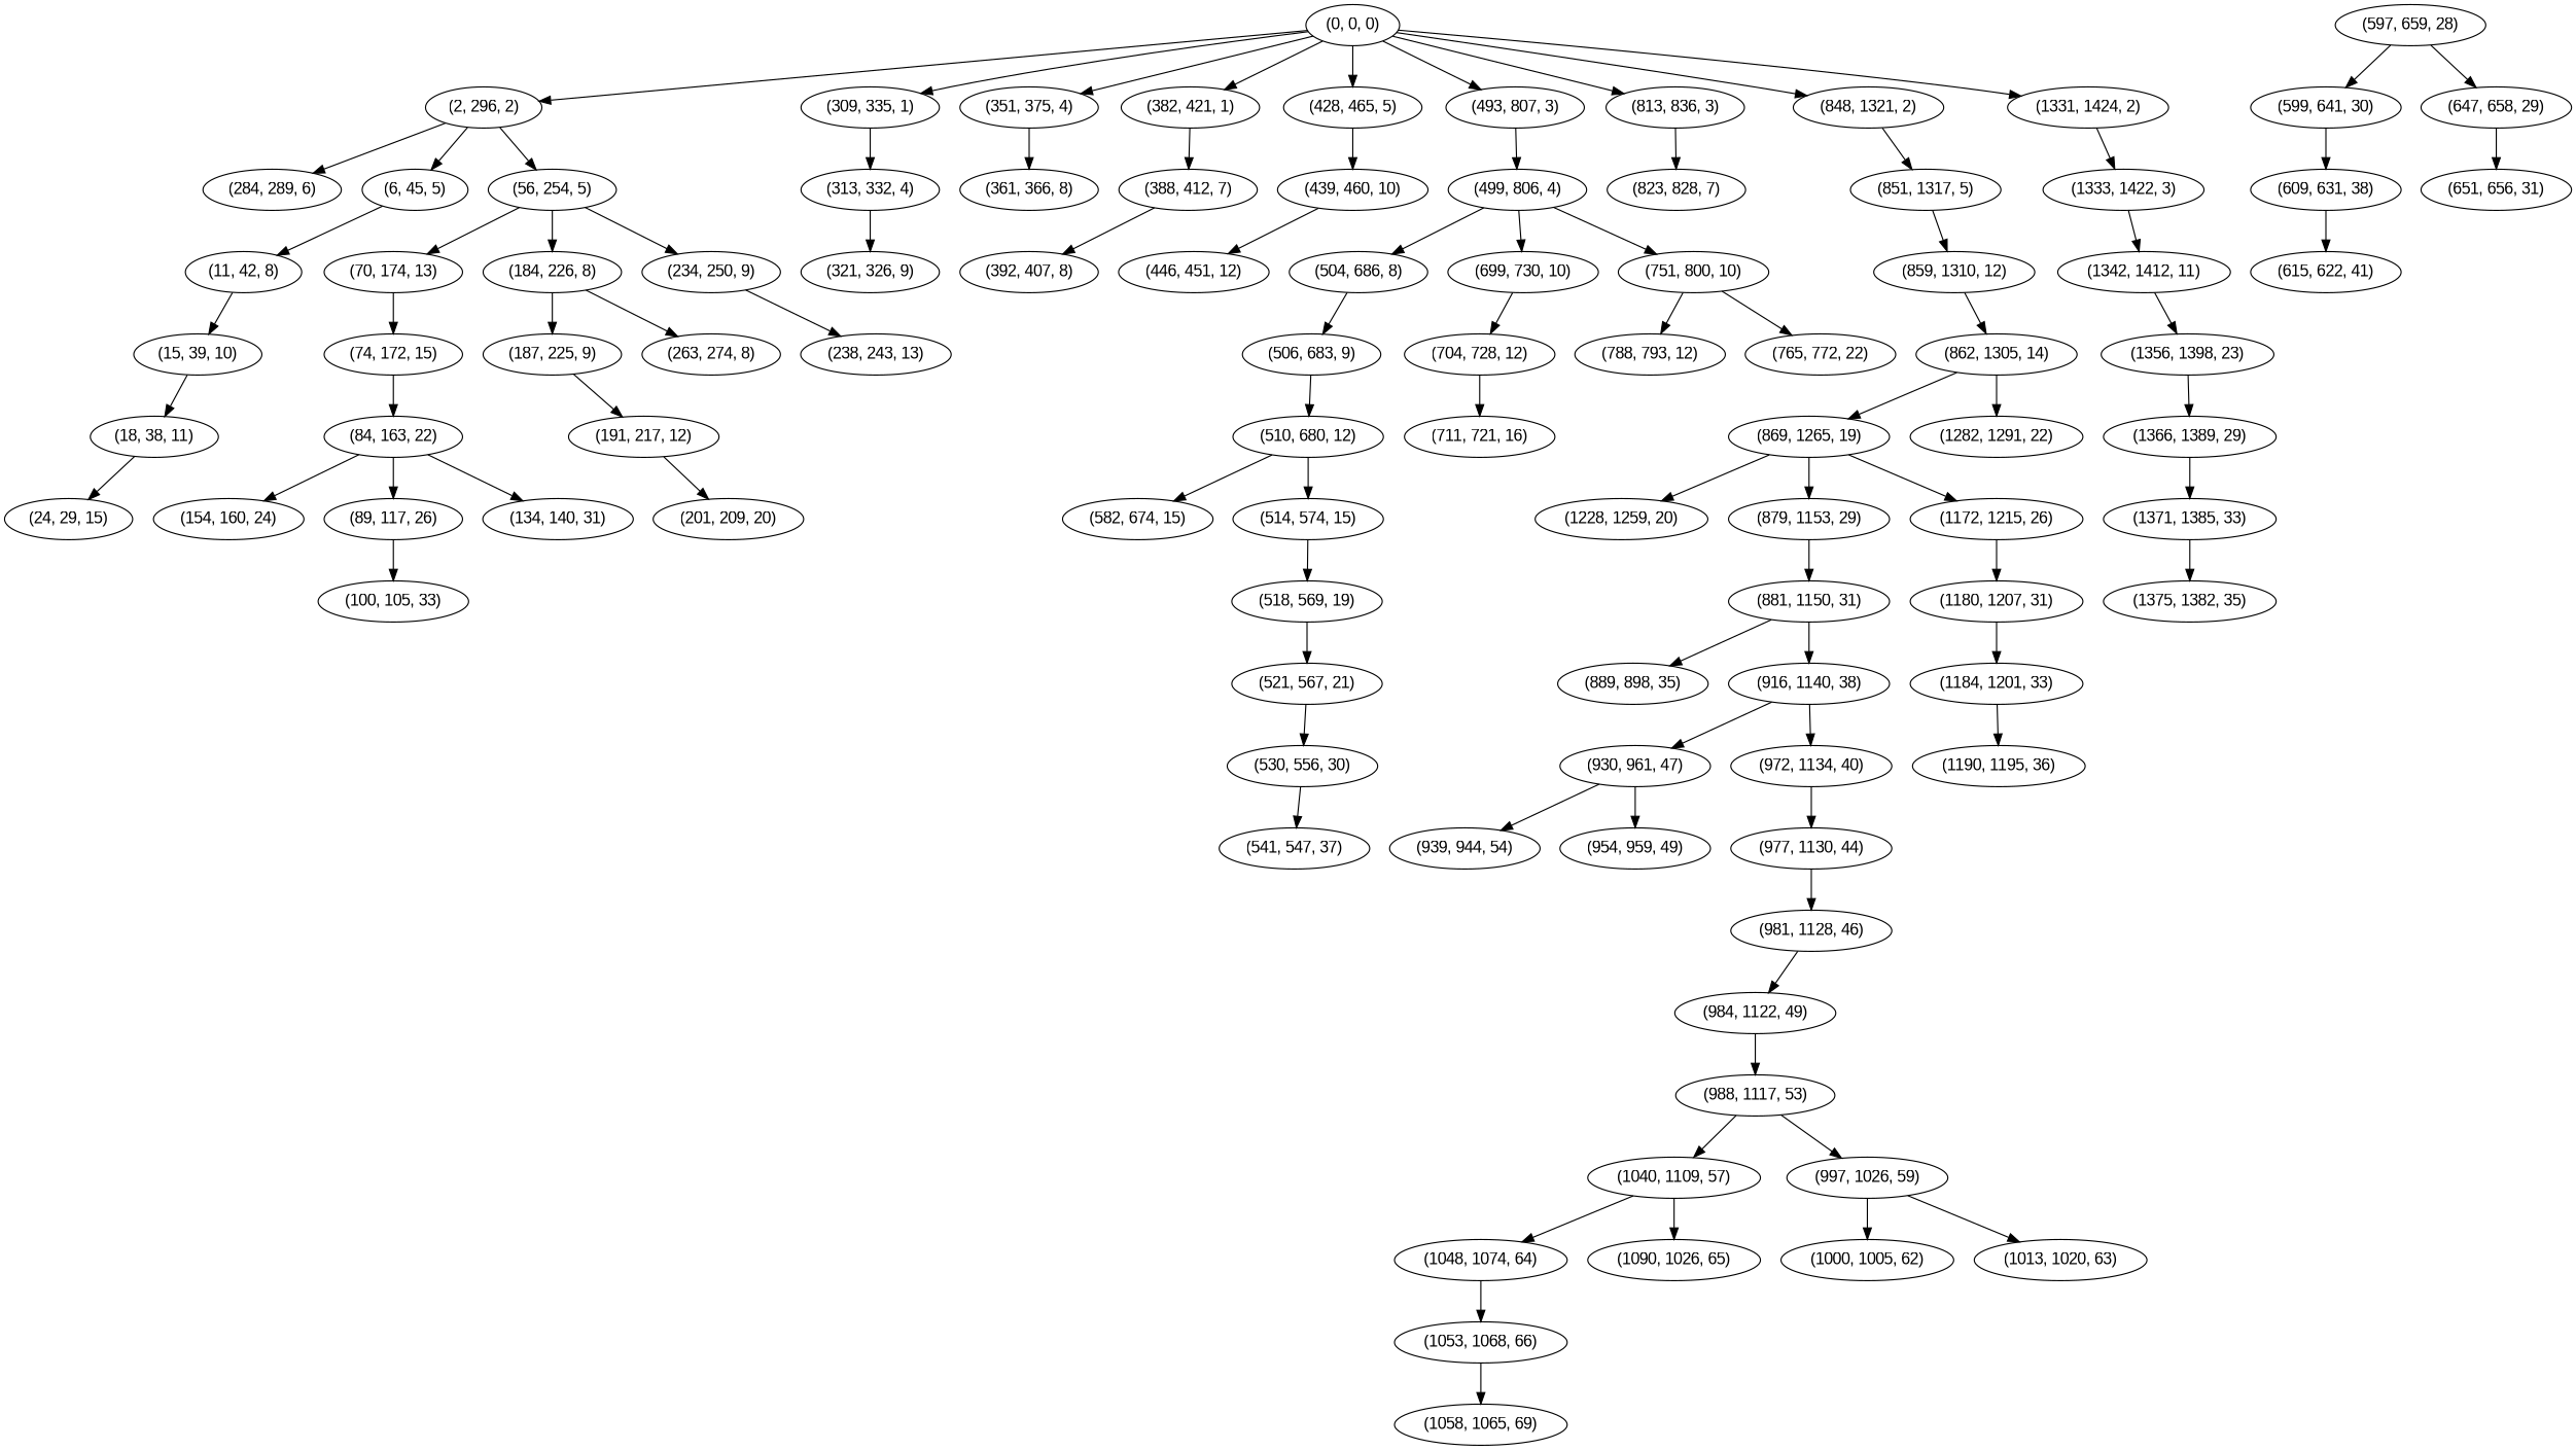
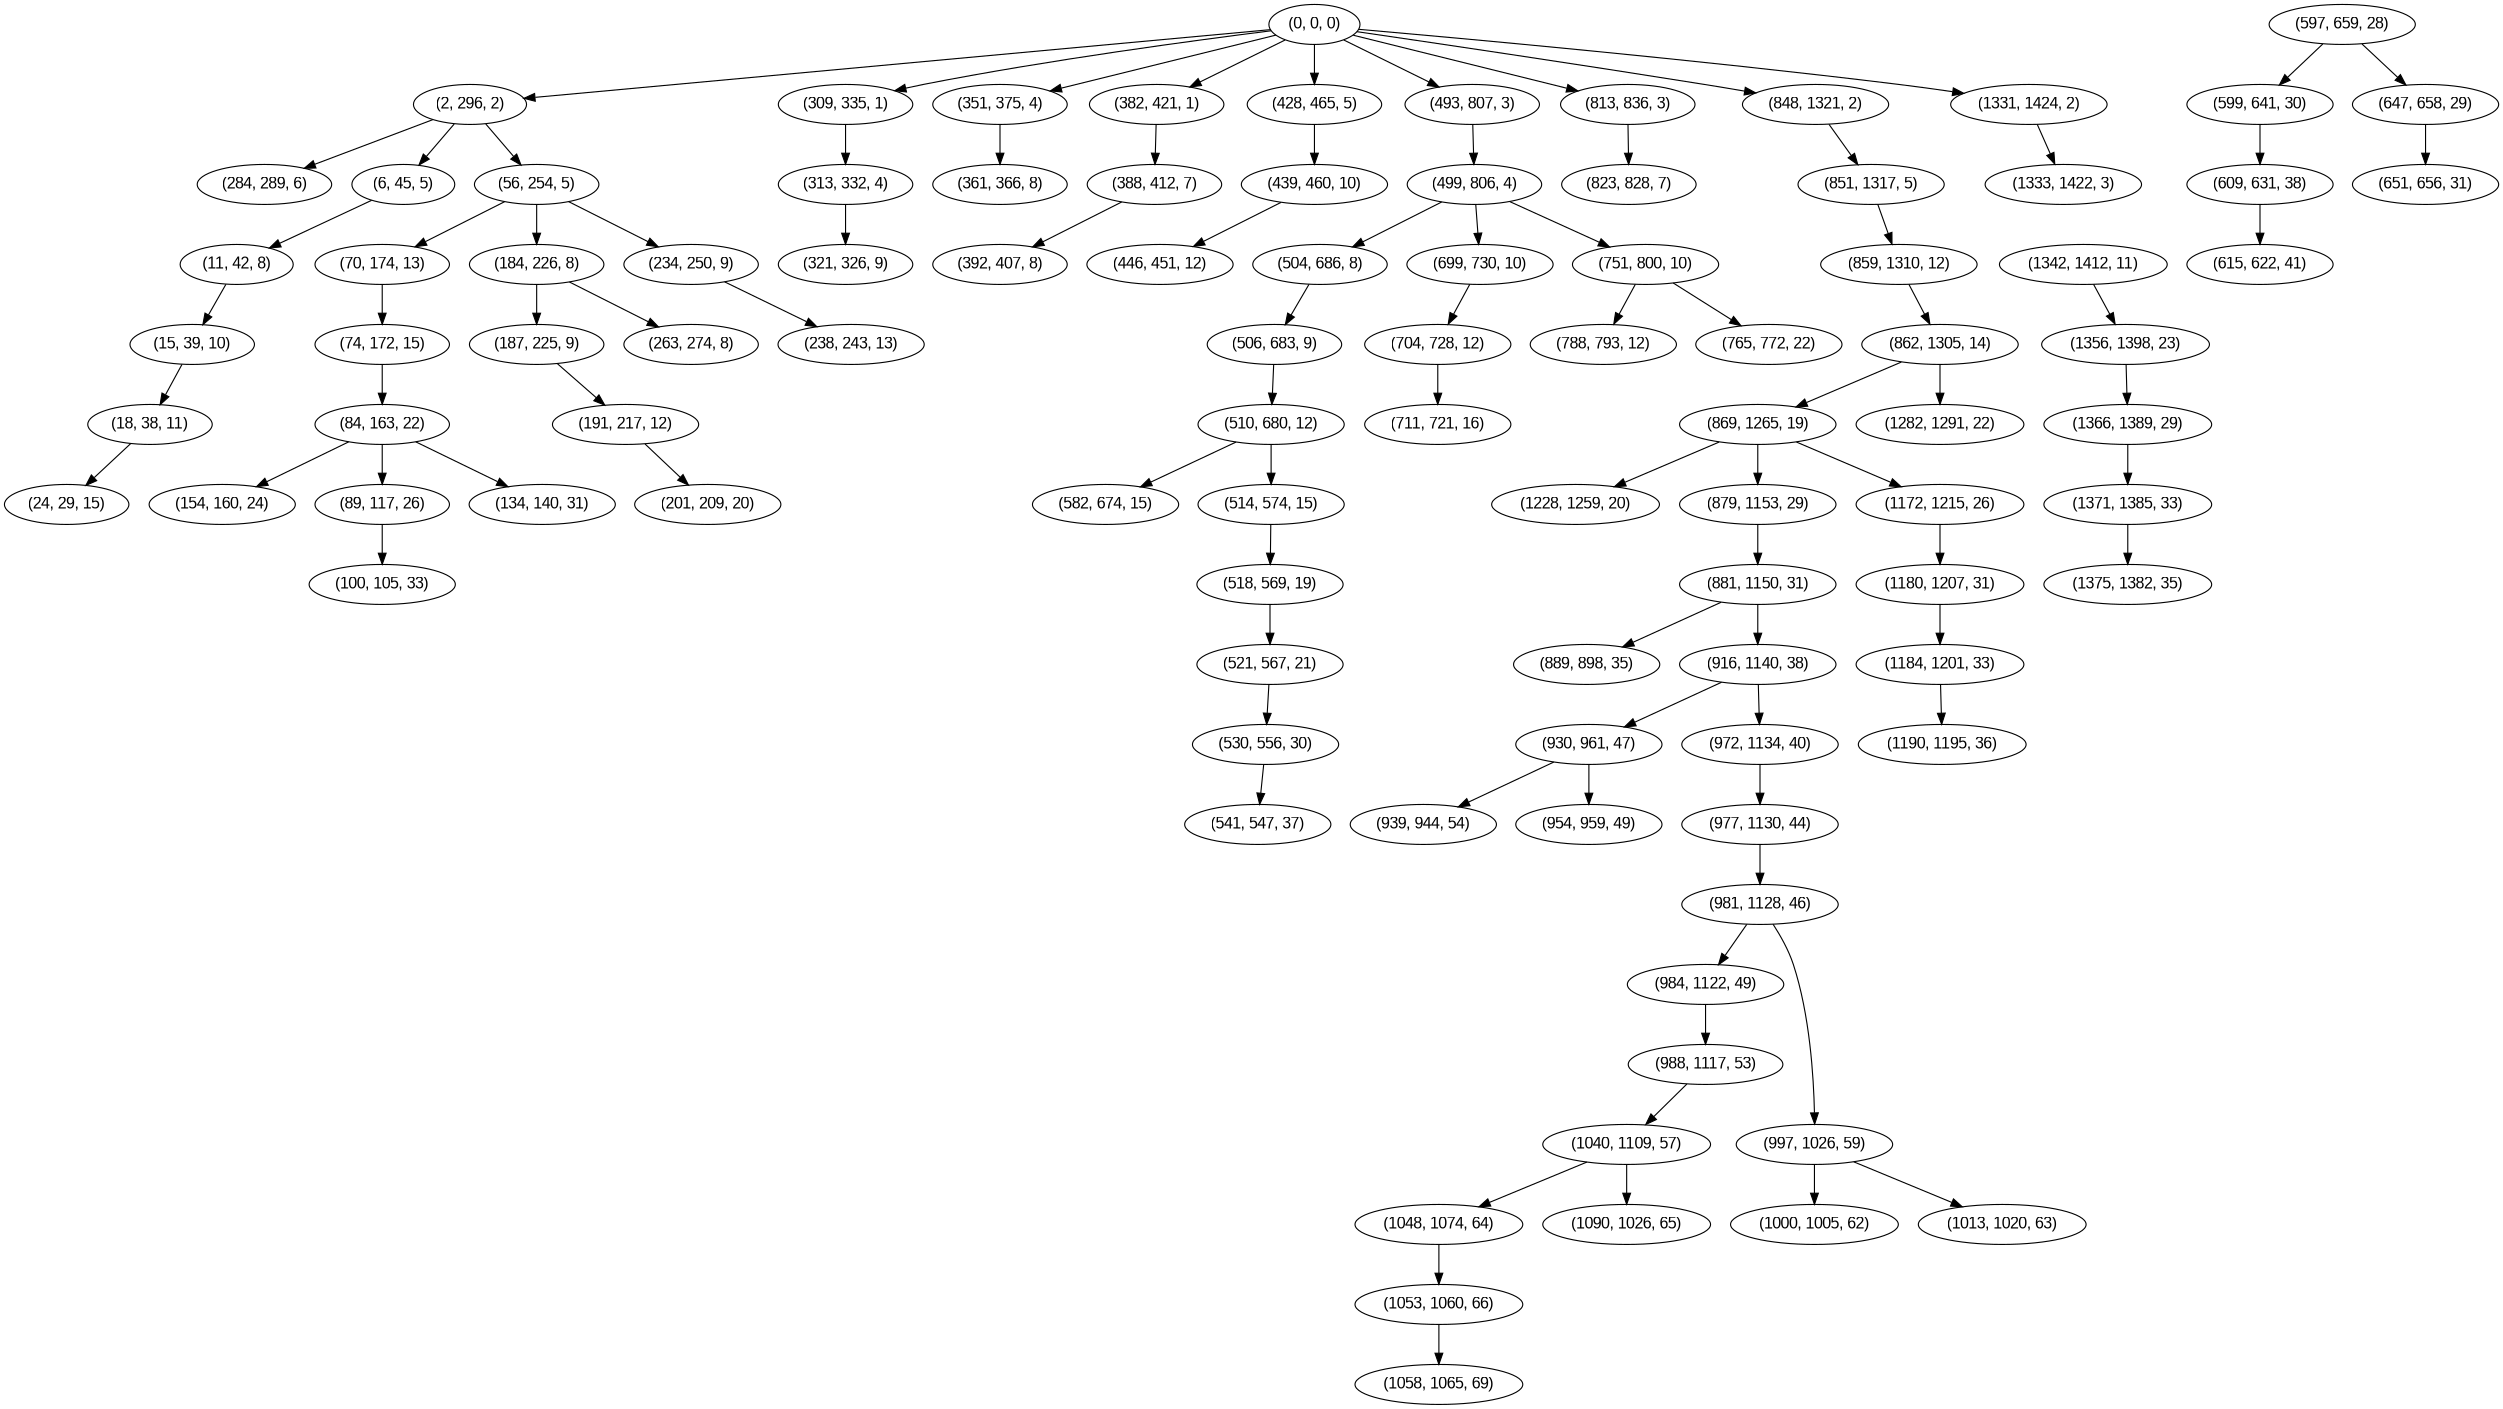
  digraph {
    fontname="Liberation Sans"
    node [fontname="Liberation Sans"]
    edge [fontname="Liberation Sans"]
    "(0, 0, 0)"
    "(2, 296, 2)"
    "(309, 335, 1)"
    "(351, 375, 4)"
    "(382, 421, 1)"
    "(428, 465, 5)"
    "(493, 807, 3)"
    "(813, 836, 3)"
    "(848, 1321, 2)"
    "(1331, 1424, 2)"
    "(6, 45, 5)"
    "(56, 254, 5)"
    "(284, 289, 6)"
    "(313, 332, 4)"
    "(361, 366, 8)"
    "(388, 412, 7)"
    "(439, 460, 10)"
    "(499, 806, 4)"
    "(823, 828, 7)"
    "(851, 1317, 5)"
    "(1333, 1422, 3)"
    "(11, 42, 8)"
    "(70, 174, 13)"
    "(184, 226, 8)"
    "(234, 250, 9)"
    "(15, 39, 10)"
    "(18, 38, 11)"
    "(24, 29, 15)"
    "(74, 172, 15)"
    "(263, 274, 8)"
    "(187, 225, 9)"
    "(238, 243, 13)"
    "(84, 163, 22)"
    "(89, 117, 26)"
    "(134, 140, 31)"
    "(154, 160, 24)"
    "(100, 105, 33)"
    "(191, 217, 12)"
    "(201, 209, 20)"
    "(321, 326, 9)"
    "(392, 407, 8)"
    "(446, 451, 12)"
    "(504, 686, 8)"
    "(699, 730, 10)"
    "(751, 800, 10)"
    "(506, 683, 9)"
    "(704, 728, 12)"
    "(765, 772, 22)"
    "(788, 793, 12)"
    "(510, 680, 12)"
    "(514, 574, 15)"
    "(582, 674, 15)"
    "(518, 569, 19)"
    "(521, 567, 21)"
    "(530, 556, 30)"
    "(541, 547, 37)"
    "(597, 659, 28)"
    "(599, 641, 30)"
    "(647, 658, 29)"
    "(609, 631, 38)"
    "(651, 656, 31)"
    "(615, 622, 41)"
    "(711, 721, 16)"
    "(859, 1310, 12)"
    "(862, 1305, 14)"
    "(869, 1265, 19)"
    "(1282, 1291, 22)"
    "(879, 1153, 29)"
    "(1172, 1215, 26)"
    "(1228, 1259, 20)"
    "(881, 1150, 31)"
    "(1180, 1207, 31)"
    "(889, 898, 35)"
    "(916, 1140, 38)"
    "(930, 961, 47)"
    "(972, 1134, 40)"
    "(939, 944, 54)"
    "(954, 959, 49)"
    "(977, 1130, 44)"
    "(981, 1128, 46)"
    "(984, 1122, 49)"
    "(988, 1117, 53)"
    "(997, 1026, 59)"
    "(1040, 1109, 57)"
    "(1000, 1005, 62)"
    "(1013, 1020, 63)"
    "(1048, 1074, 64)"
    n88 [label="(1090, 1026, 65)"]
-   "(1053, 1068, 66)"
+   "(1053, 1068, 66)" [label="(1053, 1060, 66)"]
    "(1058, 1065, 69)"
    "(1184, 1201, 33)"
    "(1190, 1195, 36)"
    "(1342, 1412, 11)"
    "(1356, 1398, 23)"
    "(1366, 1389, 29)"
    "(1371, 1385, 33)"
    "(1375, 1382, 35)"
    "(0, 0, 0)" -> "(2, 296, 2)"
    "(0, 0, 0)" -> "(309, 335, 1)"
    "(0, 0, 0)" -> "(351, 375, 4)"
    "(0, 0, 0)" -> "(382, 421, 1)"
    "(0, 0, 0)" -> "(428, 465, 5)"
    "(0, 0, 0)" -> "(493, 807, 3)"
    "(0, 0, 0)" -> "(813, 836, 3)"
    "(0, 0, 0)" -> "(848, 1321, 2)"
    "(0, 0, 0)" -> "(1331, 1424, 2)"
    "(2, 296, 2)" -> "(6, 45, 5)"
    "(2, 296, 2)" -> "(56, 254, 5)"
    "(2, 296, 2)" -> "(284, 289, 6)"
    "(309, 335, 1)" -> "(313, 332, 4)"
    "(351, 375, 4)" -> "(361, 366, 8)"
    "(382, 421, 1)" -> "(388, 412, 7)"
    "(428, 465, 5)" -> "(439, 460, 10)"
    "(493, 807, 3)" -> "(499, 806, 4)"
    "(813, 836, 3)" -> "(823, 828, 7)"
    "(848, 1321, 2)" -> "(851, 1317, 5)"
    "(1331, 1424, 2)" -> "(1333, 1422, 3)"
    "(6, 45, 5)" -> "(11, 42, 8)"
    "(56, 254, 5)" -> "(70, 174, 13)"
    "(56, 254, 5)" -> "(184, 226, 8)"
    "(56, 254, 5)" -> "(234, 250, 9)"
    "(313, 332, 4)" -> "(321, 326, 9)"
    "(388, 412, 7)" -> "(392, 407, 8)"
    "(439, 460, 10)" -> "(446, 451, 12)"
    "(499, 806, 4)" -> "(504, 686, 8)"
    "(499, 806, 4)" -> "(699, 730, 10)"
    "(499, 806, 4)" -> "(751, 800, 10)"
    "(851, 1317, 5)" -> "(859, 1310, 12)"
-   "(1333, 1422, 3)" -> "(1342, 1412, 11)"
    "(11, 42, 8)" -> "(15, 39, 10)"
    "(70, 174, 13)" -> "(74, 172, 15)"
    "(184, 226, 8)" -> "(263, 274, 8)"
    "(184, 226, 8)" -> "(187, 225, 9)"
    "(234, 250, 9)" -> "(238, 243, 13)"
    "(15, 39, 10)" -> "(18, 38, 11)"
    "(18, 38, 11)" -> "(24, 29, 15)"
    "(74, 172, 15)" -> "(84, 163, 22)"
    "(187, 225, 9)" -> "(191, 217, 12)"
    "(84, 163, 22)" -> "(89, 117, 26)"
    "(84, 163, 22)" -> "(134, 140, 31)"
    "(84, 163, 22)" -> "(154, 160, 24)"
    "(89, 117, 26)" -> "(100, 105, 33)"
    "(191, 217, 12)" -> "(201, 209, 20)"
    "(504, 686, 8)" -> "(506, 683, 9)"
    "(699, 730, 10)" -> "(704, 728, 12)"
    "(751, 800, 10)" -> "(765, 772, 22)"
    "(751, 800, 10)" -> "(788, 793, 12)"
    "(506, 683, 9)" -> "(510, 680, 12)"
    "(704, 728, 12)" -> "(711, 721, 16)"
    "(510, 680, 12)" -> "(514, 574, 15)"
    "(510, 680, 12)" -> "(582, 674, 15)"
    "(514, 574, 15)" -> "(518, 569, 19)"
    "(518, 569, 19)" -> "(521, 567, 21)"
    "(521, 567, 21)" -> "(530, 556, 30)"
    "(530, 556, 30)" -> "(541, 547, 37)"
    "(597, 659, 28)" -> "(599, 641, 30)"
    "(597, 659, 28)" -> "(647, 658, 29)"
    "(599, 641, 30)" -> "(609, 631, 38)"
    "(647, 658, 29)" -> "(651, 656, 31)"
    "(609, 631, 38)" -> "(615, 622, 41)"
    "(859, 1310, 12)" -> "(862, 1305, 14)"
    "(862, 1305, 14)" -> "(869, 1265, 19)"
    "(862, 1305, 14)" -> "(1282, 1291, 22)"
    "(869, 1265, 19)" -> "(879, 1153, 29)"
    "(869, 1265, 19)" -> "(1172, 1215, 26)"
    "(869, 1265, 19)" -> "(1228, 1259, 20)"
    "(879, 1153, 29)" -> "(881, 1150, 31)"
    "(1172, 1215, 26)" -> "(1180, 1207, 31)"
    "(881, 1150, 31)" -> "(889, 898, 35)"
    "(881, 1150, 31)" -> "(916, 1140, 38)"
    "(1180, 1207, 31)" -> "(1184, 1201, 33)"
    "(916, 1140, 38)" -> "(930, 961, 47)"
    "(916, 1140, 38)" -> "(972, 1134, 40)"
    "(930, 961, 47)" -> "(939, 944, 54)"
    "(930, 961, 47)" -> "(954, 959, 49)"
    "(972, 1134, 40)" -> "(977, 1130, 44)"
    "(977, 1130, 44)" -> "(981, 1128, 46)"
    "(981, 1128, 46)" -> "(984, 1122, 49)"
    "(984, 1122, 49)" -> "(988, 1117, 53)"
-   "(988, 1117, 53)" -> "(997, 1026, 59)"
+   "(981, 1128, 46)" -> "(997, 1026, 59)"
    "(988, 1117, 53)" -> "(1040, 1109, 57)"
    "(997, 1026, 59)" -> "(1000, 1005, 62)"
    "(997, 1026, 59)" -> "(1013, 1020, 63)"
    "(1040, 1109, 57)" -> "(1048, 1074, 64)"
    "(1040, 1109, 57)" -> n88
    "(1048, 1074, 64)" -> "(1053, 1068, 66)"
    "(1053, 1068, 66)" -> "(1058, 1065, 69)"
    "(1184, 1201, 33)" -> "(1190, 1195, 36)"
    "(1342, 1412, 11)" -> "(1356, 1398, 23)"
    "(1356, 1398, 23)" -> "(1366, 1389, 29)"
    "(1366, 1389, 29)" -> "(1371, 1385, 33)"
    "(1371, 1385, 33)" -> "(1375, 1382, 35)"
  }
